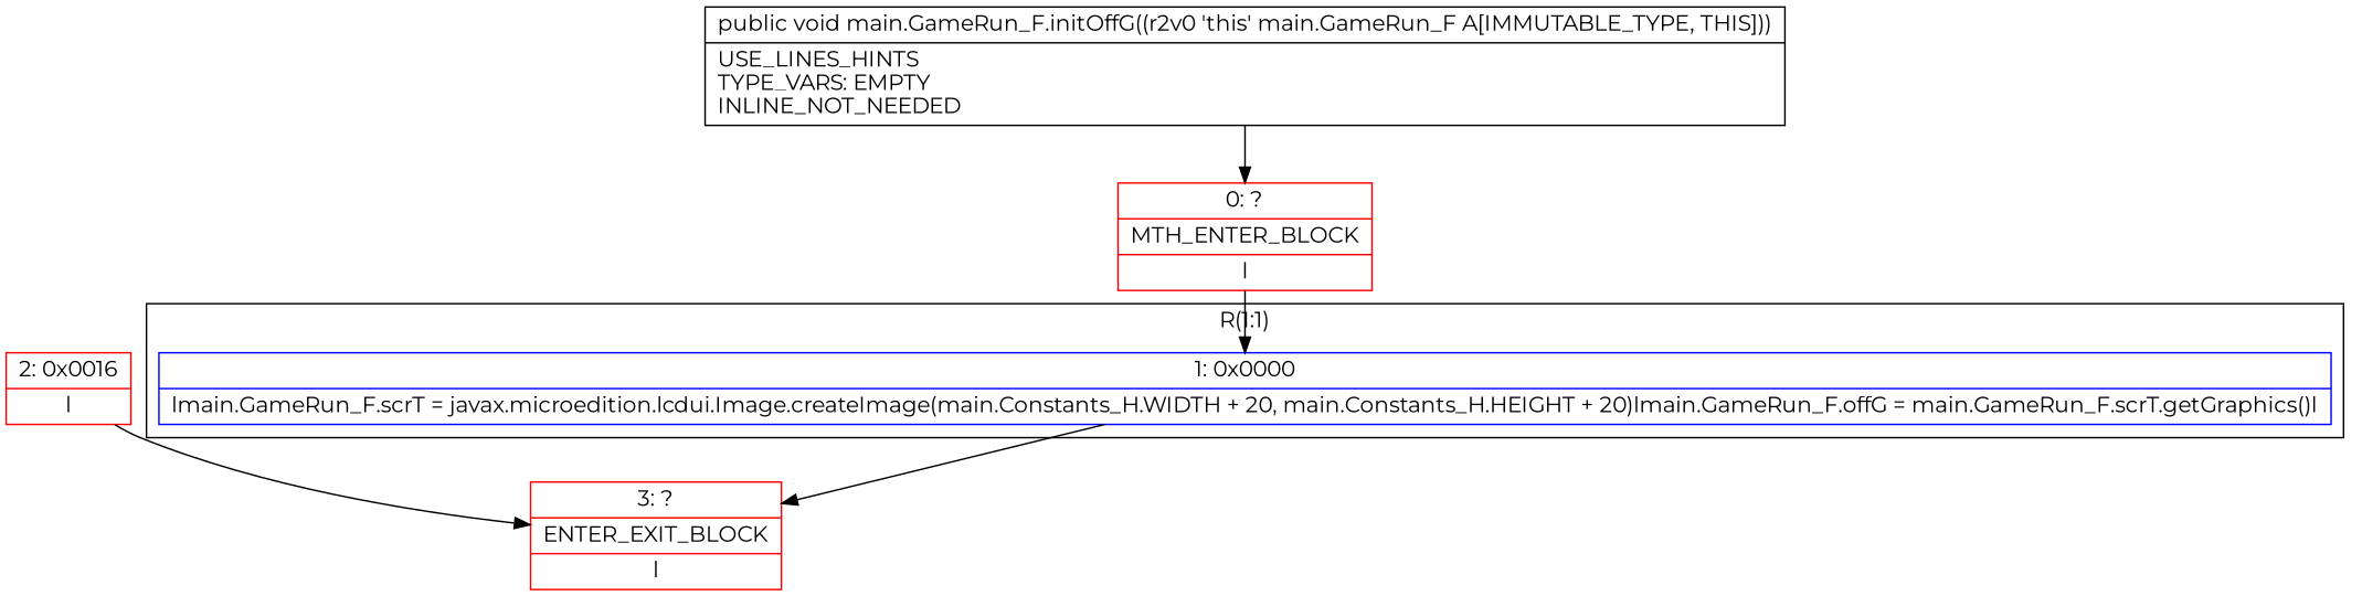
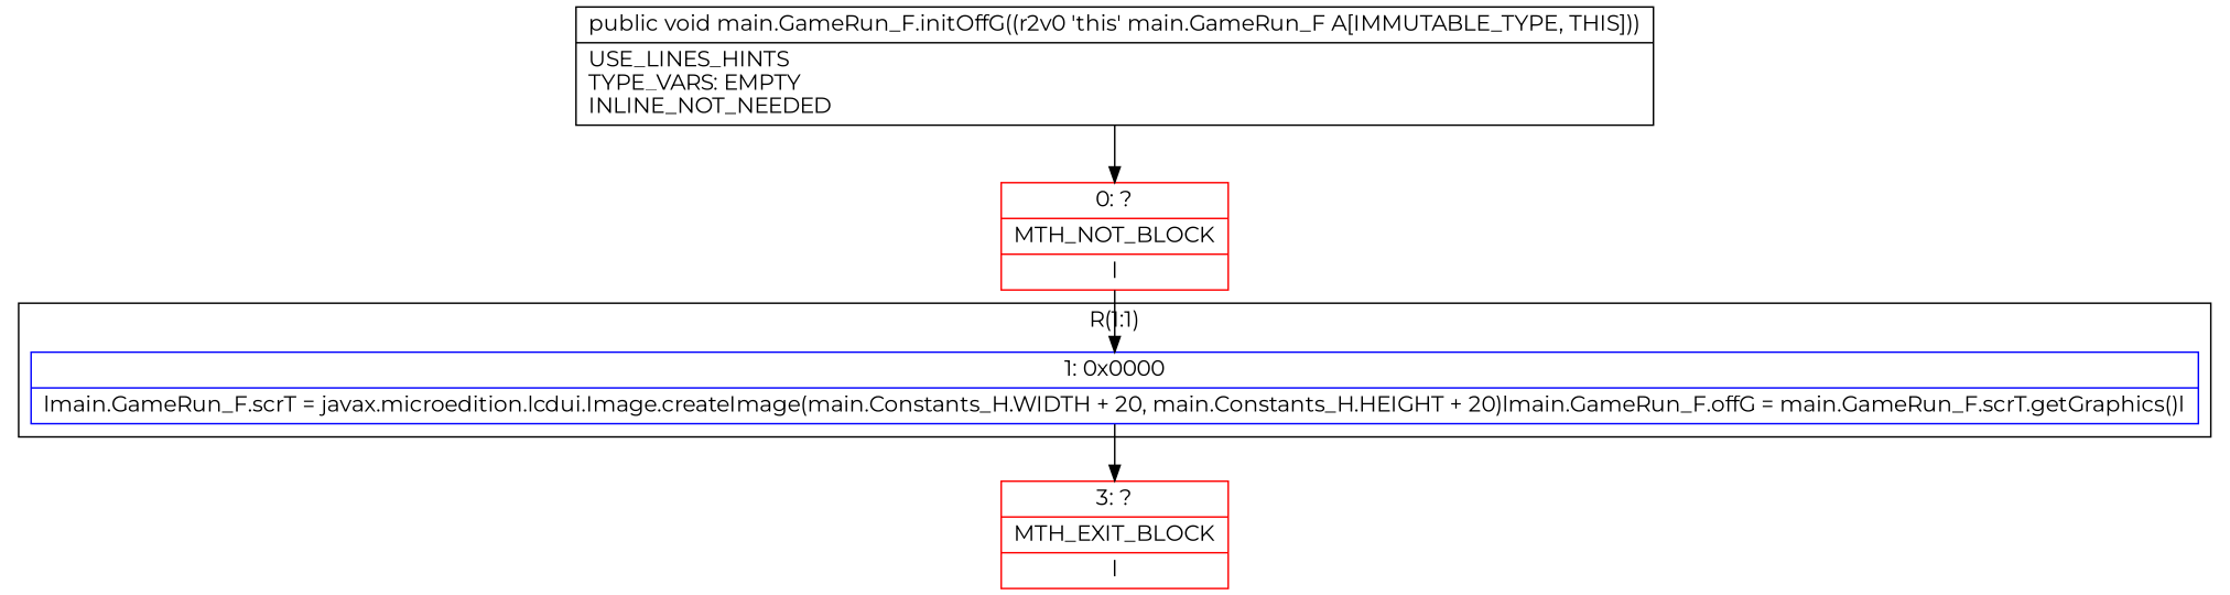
  digraph {
    fontname=Montserrat
    node [color=red fontname=Montserrat shape=record]
    edge [fontname=Montserrat]
    n1 [color=blue label="{1\:\ 0x0000|lmain.GameRun_F.scrT = javax.microedition.lcdui.Image.createImage(main.Constants_H.WIDTH + 20, main.Constants_H.HEIGHT + 20)lmain.GameRun_F.offG = main.GameRun_F.scrT.getGraphics()l}"]
-   n2 [label="{3\:\ ?|ENTER_EXIT_BLOCK\l|l}"]
-   n3 [label="{2\:\ 0x0016|l}"]
-   n4 [label="{0\:\ ?|MTH_ENTER_BLOCK\l|l}"]
+   n2 [label="{3\:\ ?|MTH_EXIT_BLOCK\l|l}"]
+   n4 [label="{0\:\ ?|MTH_NOT_BLOCK\l|l}"]
    n5 [label="{public void main.GameRun_F.initOffG((r2v0 'this' main.GameRun_F A[IMMUTABLE_TYPE, THIS]))  | USE_LINES_HINTS\lTYPE_VARS: EMPTY\lINLINE_NOT_NEEDED\l}" color=""]
    subgraph cluster_1 {
      label="R(1:1)"
      n1
    }
    n1 -> n2
-   n3 -> n2
    n4 -> n1
    n5 -> n4
  }
